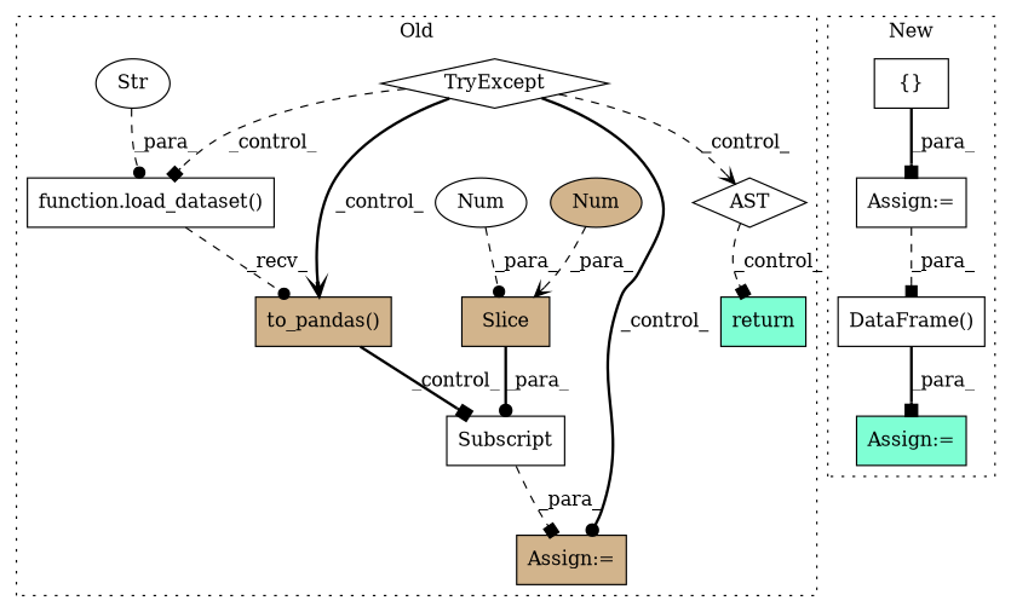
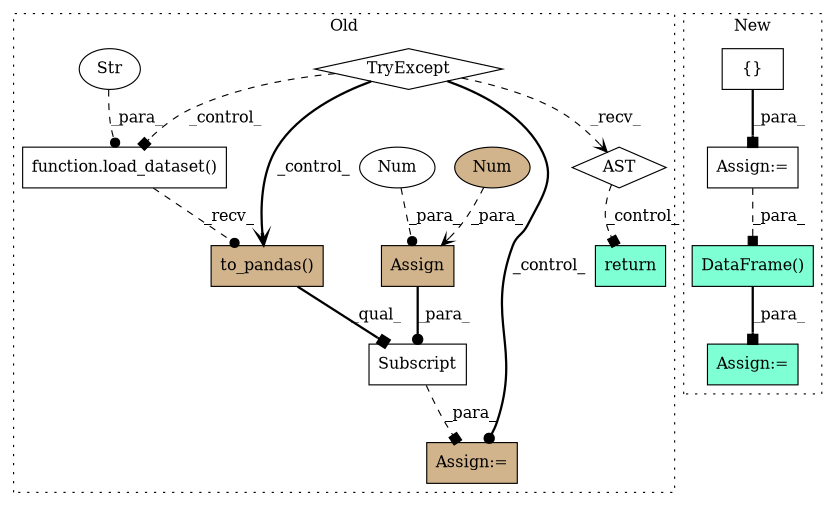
  digraph {
    node [a=75 fillcolor=white l=3 s=343 shape=box style=filled]
    edge [arrowhead=box style=dashed]
-   n1 [a=80 fillcolor=tan l=4 label=Slice]
+   n1 [a=80 fillcolor=tan l=4 label=Assign]
    n2 [a=76 fillcolor=tan l=1 label=Num shape=ellipse]
    n3 [a=63 l="92,0" label=Subscript s="266,0"]
    n4 [a=76 l=2 label=Num s=345 shape=ellipse]
    n5 [l="13,23" label="function.load_dataset()" s="280,302"]
    n6 [a=66 l=9 label=Str s=293 shape=ellipse]
    n7 [a=71 l=13 label=TryExcept s=124 shape=diamond]
    n8 [a=2 l="7,0" label=AST s="363,0" shape=diamond]
    n9 [fillcolor=tan l=57 label="to_pandas()" s=280]
    n10 [a=68 fillcolor=tan label="Assign:=" s=263]
    n11 [a=93 fillcolor=aquamarine l=6 label=return s=415]
    n12 [a=95 l="10,7" label="{}" s="1290,1772"]
    n13 [a=68 fillcolor=aquamarine label="Assign:=" s=1795]
    n14 [a=68 label="Assign:=" s=1287]
-   n15 [l="13,1" label="DataFrame()" s="1798,1819"]
+   n15 [fillcolor=aquamarine l="13,1" label="DataFrame()" s="1798,1819"]
    subgraph cluster_1 {
      label=Old
      style=dotted
      n1
      n2
      n3
      n4
      n5
      n6
      n7
      n8
      n9
      n10
      n11
    }
    subgraph cluster_2 {
      label=New
      style=dotted
      n12
      n13
      n14
      n15
    }
    n1 -> n3 [arrowhead=dot label=_para_ style=bold]
    n2 -> n1 [arrowhead=vee label=_para_]
    n3 -> n10 [label=_para_]
    n4 -> n1 [arrowhead=dot label=_para_]
    n5 -> n9 [arrowhead=dot label=_recv_]
    n6 -> n5 [arrowhead=dot label=_para_]
    n7 -> n5 [label=_control_]
-   n7 -> n8 [arrowhead=vee label=_control_]
+   n7 -> n8 [arrowhead=vee label=_recv_]
    n7 -> n9 [arrowhead=vee label=_control_ style=bold]
    n7 -> n10 [arrowhead=dot label=_control_ style=bold]
    n8 -> n11 [label=_control_]
-   n9 -> n3 [label=_control_ style=bold]
+   n9 -> n3 [label=_qual_ style=bold]
    n12 -> n14 [label=_para_ style=bold]
    n14 -> n15 [label=_para_]
    n15 -> n13 [label=_para_ style=bold]
  }
